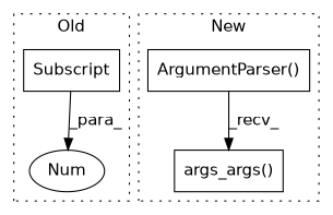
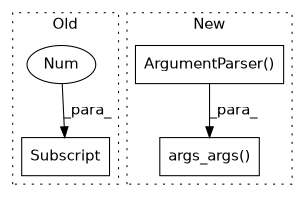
  digraph {
    fontname="DejaVu Sans"
    node [a=75 fontname="DejaVu Sans" shape=box]
    edge [fontname="DejaVu Sans"]
    n1 [a=63 l="14,0" label=Subscript s="1475,0"]
    n2 [a=76 l=1 label=Num s=1487 shape=ellipse]
    n3 [l=94 label="ArgumentParser()" s=298]
    n4 [l=19 label="args_args()" s=470]
    subgraph cluster_1 {
      label=Old
      style=dotted
      n1
      n2
    }
    subgraph cluster_2 {
      label=New
      style=dotted
      n3
      n4
    }
-   n1 -> n2 [label=_para_]
-   n3 -> n4 [label=_recv_]
+   n2 -> n1 [label=_para_]
+   n3 -> n4 [label=_para_]
  }
